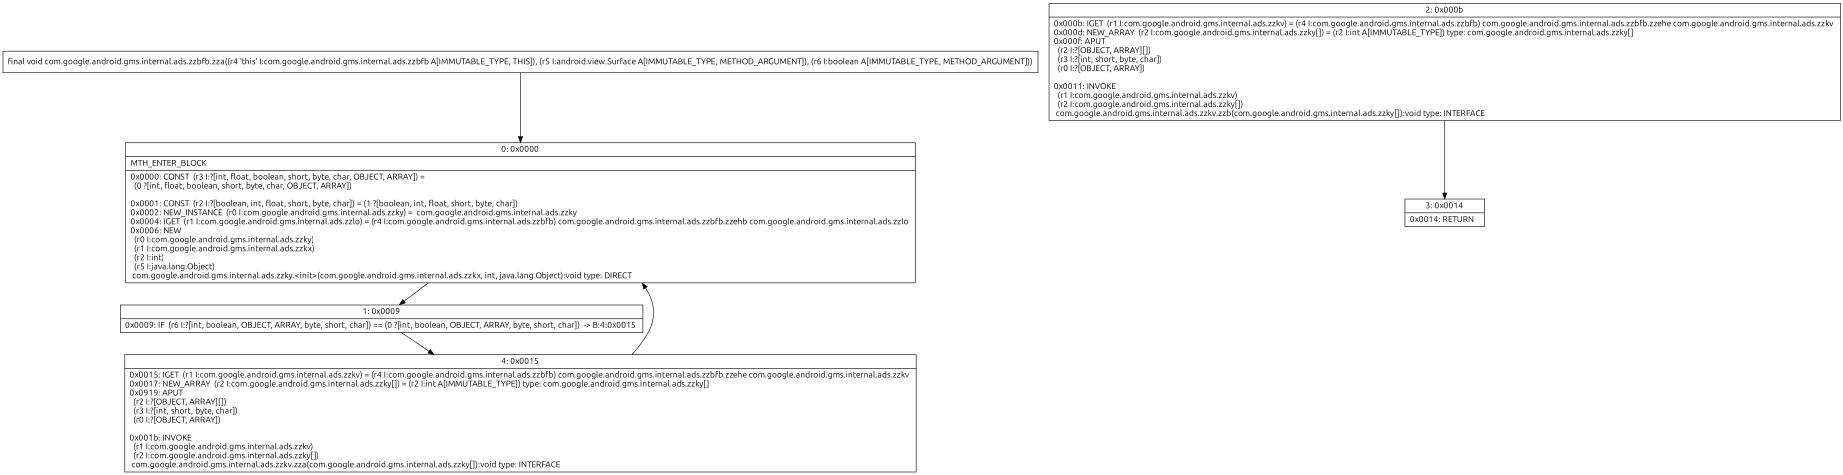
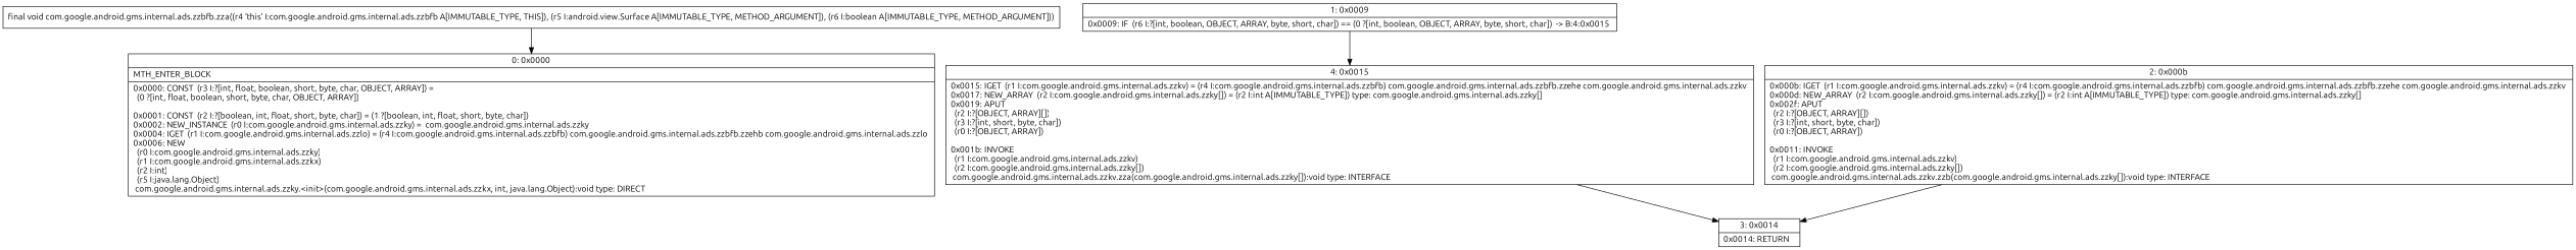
  digraph {
    fontname=Ubuntu
    node [fontname=Ubuntu shape=record]
    edge [fontname=Ubuntu]
    n1 [label="{0\:\ 0x0000|MTH_ENTER_BLOCK\l|0x0000: CONST  (r3 I:?[int, float, boolean, short, byte, char, OBJECT, ARRAY]) = \l  (0 ?[int, float, boolean, short, byte, char, OBJECT, ARRAY])\l \l0x0001: CONST  (r2 I:?[boolean, int, float, short, byte, char]) = (1 ?[boolean, int, float, short, byte, char]) \l0x0002: NEW_INSTANCE  (r0 I:com.google.android.gms.internal.ads.zzky) =  com.google.android.gms.internal.ads.zzky \l0x0004: IGET  (r1 I:com.google.android.gms.internal.ads.zzlo) = (r4 I:com.google.android.gms.internal.ads.zzbfb) com.google.android.gms.internal.ads.zzbfb.zzehb com.google.android.gms.internal.ads.zzlo \l0x0006: NEW  \l  (r0 I:com.google.android.gms.internal.ads.zzky)\l  (r1 I:com.google.android.gms.internal.ads.zzkx)\l  (r2 I:int)\l  (r5 I:java.lang.Object)\l com.google.android.gms.internal.ads.zzky.\<init\>(com.google.android.gms.internal.ads.zzkx, int, java.lang.Object):void type: DIRECT \l}"]
    n2 [label="{1\:\ 0x0009|0x0009: IF  (r6 I:?[int, boolean, OBJECT, ARRAY, byte, short, char]) == (0 ?[int, boolean, OBJECT, ARRAY, byte, short, char])  \-\> B:4:0x0015 \l}"]
-   n3 [label="{4\:\ 0x0015|0x0015: IGET  (r1 I:com.google.android.gms.internal.ads.zzkv) = (r4 I:com.google.android.gms.internal.ads.zzbfb) com.google.android.gms.internal.ads.zzbfb.zzehe com.google.android.gms.internal.ads.zzkv \l0x0017: NEW_ARRAY  (r2 I:com.google.android.gms.internal.ads.zzky[]) = (r2 I:int A[IMMUTABLE_TYPE]) type: com.google.android.gms.internal.ads.zzky[] \l0x0919: APUT  \l  (r2 I:?[OBJECT, ARRAY][])\l  (r3 I:?[int, short, byte, char])\l  (r0 I:?[OBJECT, ARRAY])\l \l0x001b: INVOKE  \l  (r1 I:com.google.android.gms.internal.ads.zzkv)\l  (r2 I:com.google.android.gms.internal.ads.zzky[])\l com.google.android.gms.internal.ads.zzkv.zza(com.google.android.gms.internal.ads.zzky[]):void type: INTERFACE \l}"]
-   n4 [label="{2\:\ 0x000b|0x000b: IGET  (r1 I:com.google.android.gms.internal.ads.zzkv) = (r4 I:com.google.android.gms.internal.ads.zzbfb) com.google.android.gms.internal.ads.zzbfb.zzehe com.google.android.gms.internal.ads.zzkv \l0x000d: NEW_ARRAY  (r2 I:com.google.android.gms.internal.ads.zzky[]) = (r2 I:int A[IMMUTABLE_TYPE]) type: com.google.android.gms.internal.ads.zzky[] \l0x000f: APUT  \l  (r2 I:?[OBJECT, ARRAY][])\l  (r3 I:?[int, short, byte, char])\l  (r0 I:?[OBJECT, ARRAY])\l \l0x0011: INVOKE  \l  (r1 I:com.google.android.gms.internal.ads.zzkv)\l  (r2 I:com.google.android.gms.internal.ads.zzky[])\l com.google.android.gms.internal.ads.zzkv.zzb(com.google.android.gms.internal.ads.zzky[]):void type: INTERFACE \l}"]
+   n3 [label="{4\:\ 0x0015|0x0015: IGET  (r1 I:com.google.android.gms.internal.ads.zzkv) = (r4 I:com.google.android.gms.internal.ads.zzbfb) com.google.android.gms.internal.ads.zzbfb.zzehe com.google.android.gms.internal.ads.zzkv \l0x0017: NEW_ARRAY  (r2 I:com.google.android.gms.internal.ads.zzky[]) = (r2 I:int A[IMMUTABLE_TYPE]) type: com.google.android.gms.internal.ads.zzky[] \l0x0019: APUT  \l  (r2 I:?[OBJECT, ARRAY][])\l  (r3 I:?[int, short, byte, char])\l  (r0 I:?[OBJECT, ARRAY])\l \l0x001b: INVOKE  \l  (r1 I:com.google.android.gms.internal.ads.zzkv)\l  (r2 I:com.google.android.gms.internal.ads.zzky[])\l com.google.android.gms.internal.ads.zzkv.zza(com.google.android.gms.internal.ads.zzky[]):void type: INTERFACE \l}"]
+   n4 [label="{2\:\ 0x000b|0x000b: IGET  (r1 I:com.google.android.gms.internal.ads.zzkv) = (r4 I:com.google.android.gms.internal.ads.zzbfb) com.google.android.gms.internal.ads.zzbfb.zzehe com.google.android.gms.internal.ads.zzkv \l0x000d: NEW_ARRAY  (r2 I:com.google.android.gms.internal.ads.zzky[]) = (r2 I:int A[IMMUTABLE_TYPE]) type: com.google.android.gms.internal.ads.zzky[] \l0x002f: APUT  \l  (r2 I:?[OBJECT, ARRAY][])\l  (r3 I:?[int, short, byte, char])\l  (r0 I:?[OBJECT, ARRAY])\l \l0x0011: INVOKE  \l  (r1 I:com.google.android.gms.internal.ads.zzkv)\l  (r2 I:com.google.android.gms.internal.ads.zzky[])\l com.google.android.gms.internal.ads.zzkv.zzb(com.google.android.gms.internal.ads.zzky[]):void type: INTERFACE \l}"]
    n5 [label="{3\:\ 0x0014|0x0014: RETURN   \l}"]
    n6 [label="{final void com.google.android.gms.internal.ads.zzbfb.zza((r4 'this' I:com.google.android.gms.internal.ads.zzbfb A[IMMUTABLE_TYPE, THIS]), (r5 I:android.view.Surface A[IMMUTABLE_TYPE, METHOD_ARGUMENT]), (r6 I:boolean A[IMMUTABLE_TYPE, METHOD_ARGUMENT])) }"]
-   n1 -> n2
    n2 -> n3
-   n3 -> n1
+   n3 -> n5
    n4 -> n5
    n6 -> n1
  }
